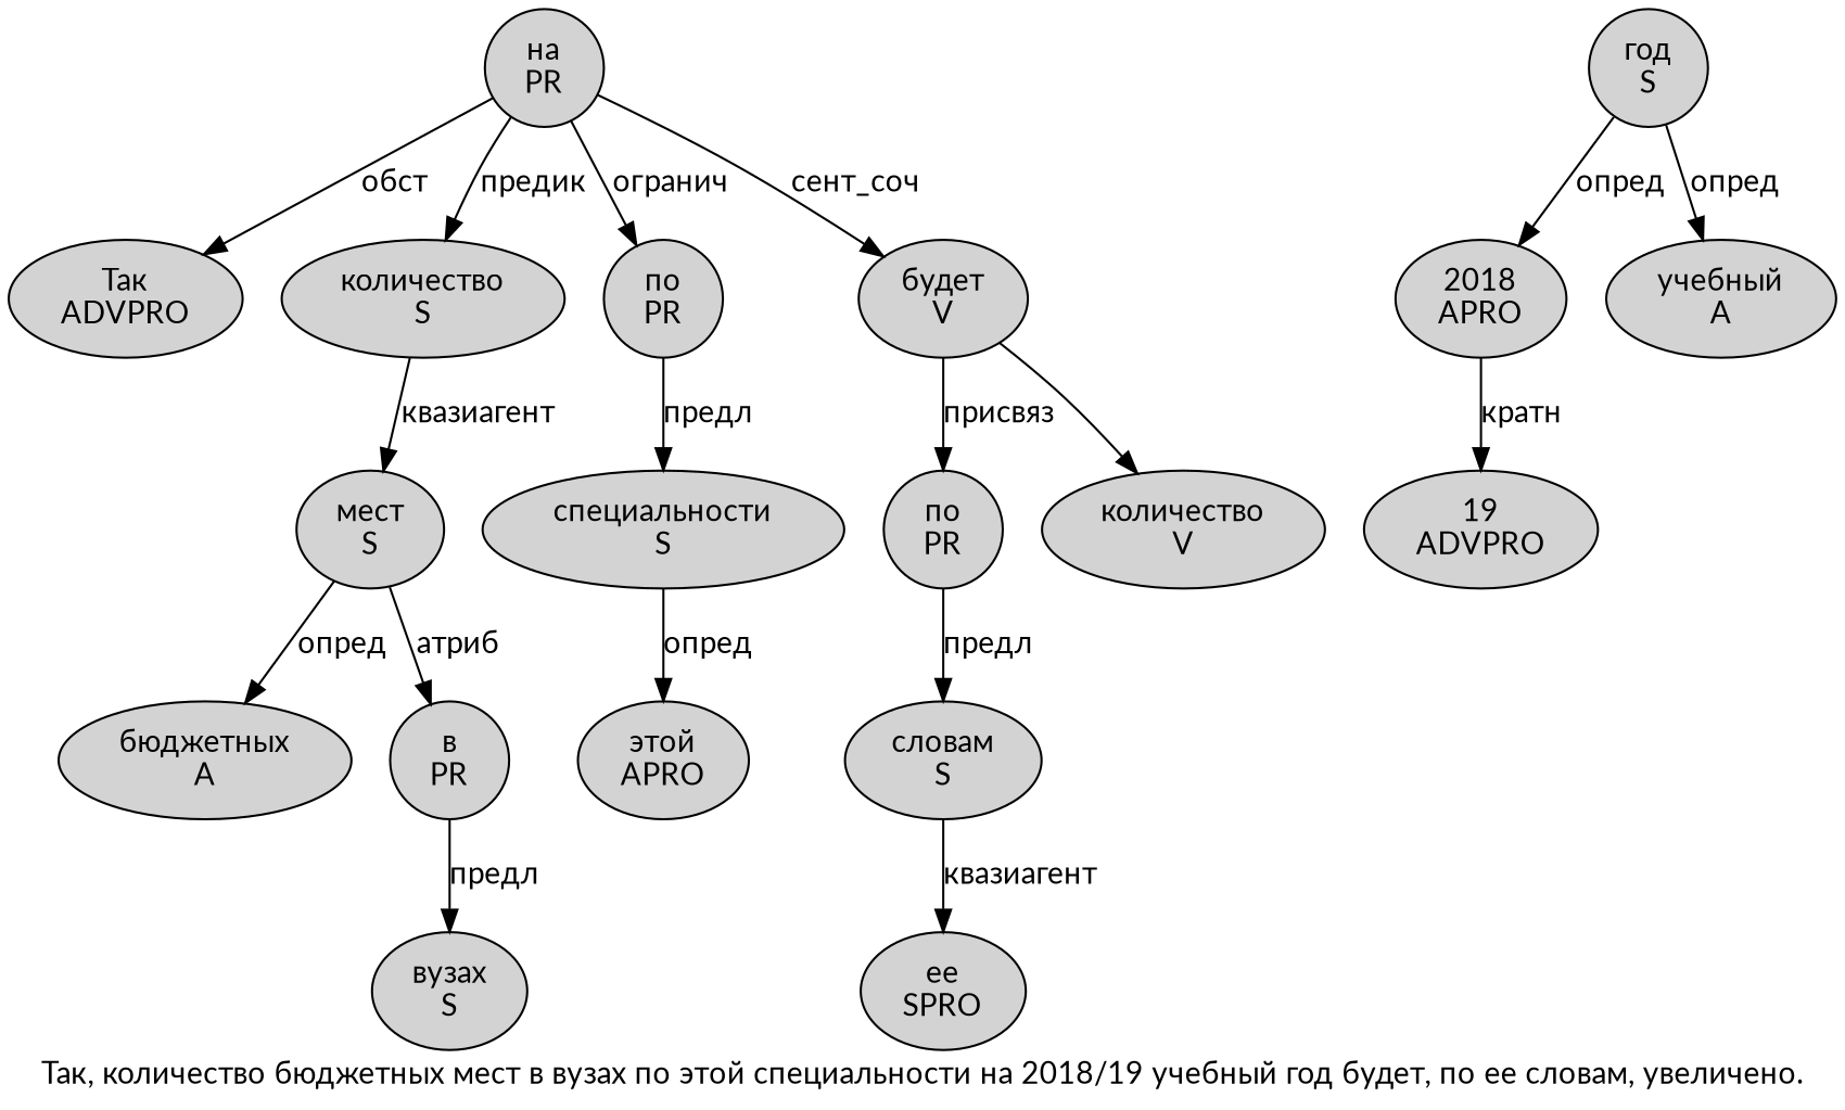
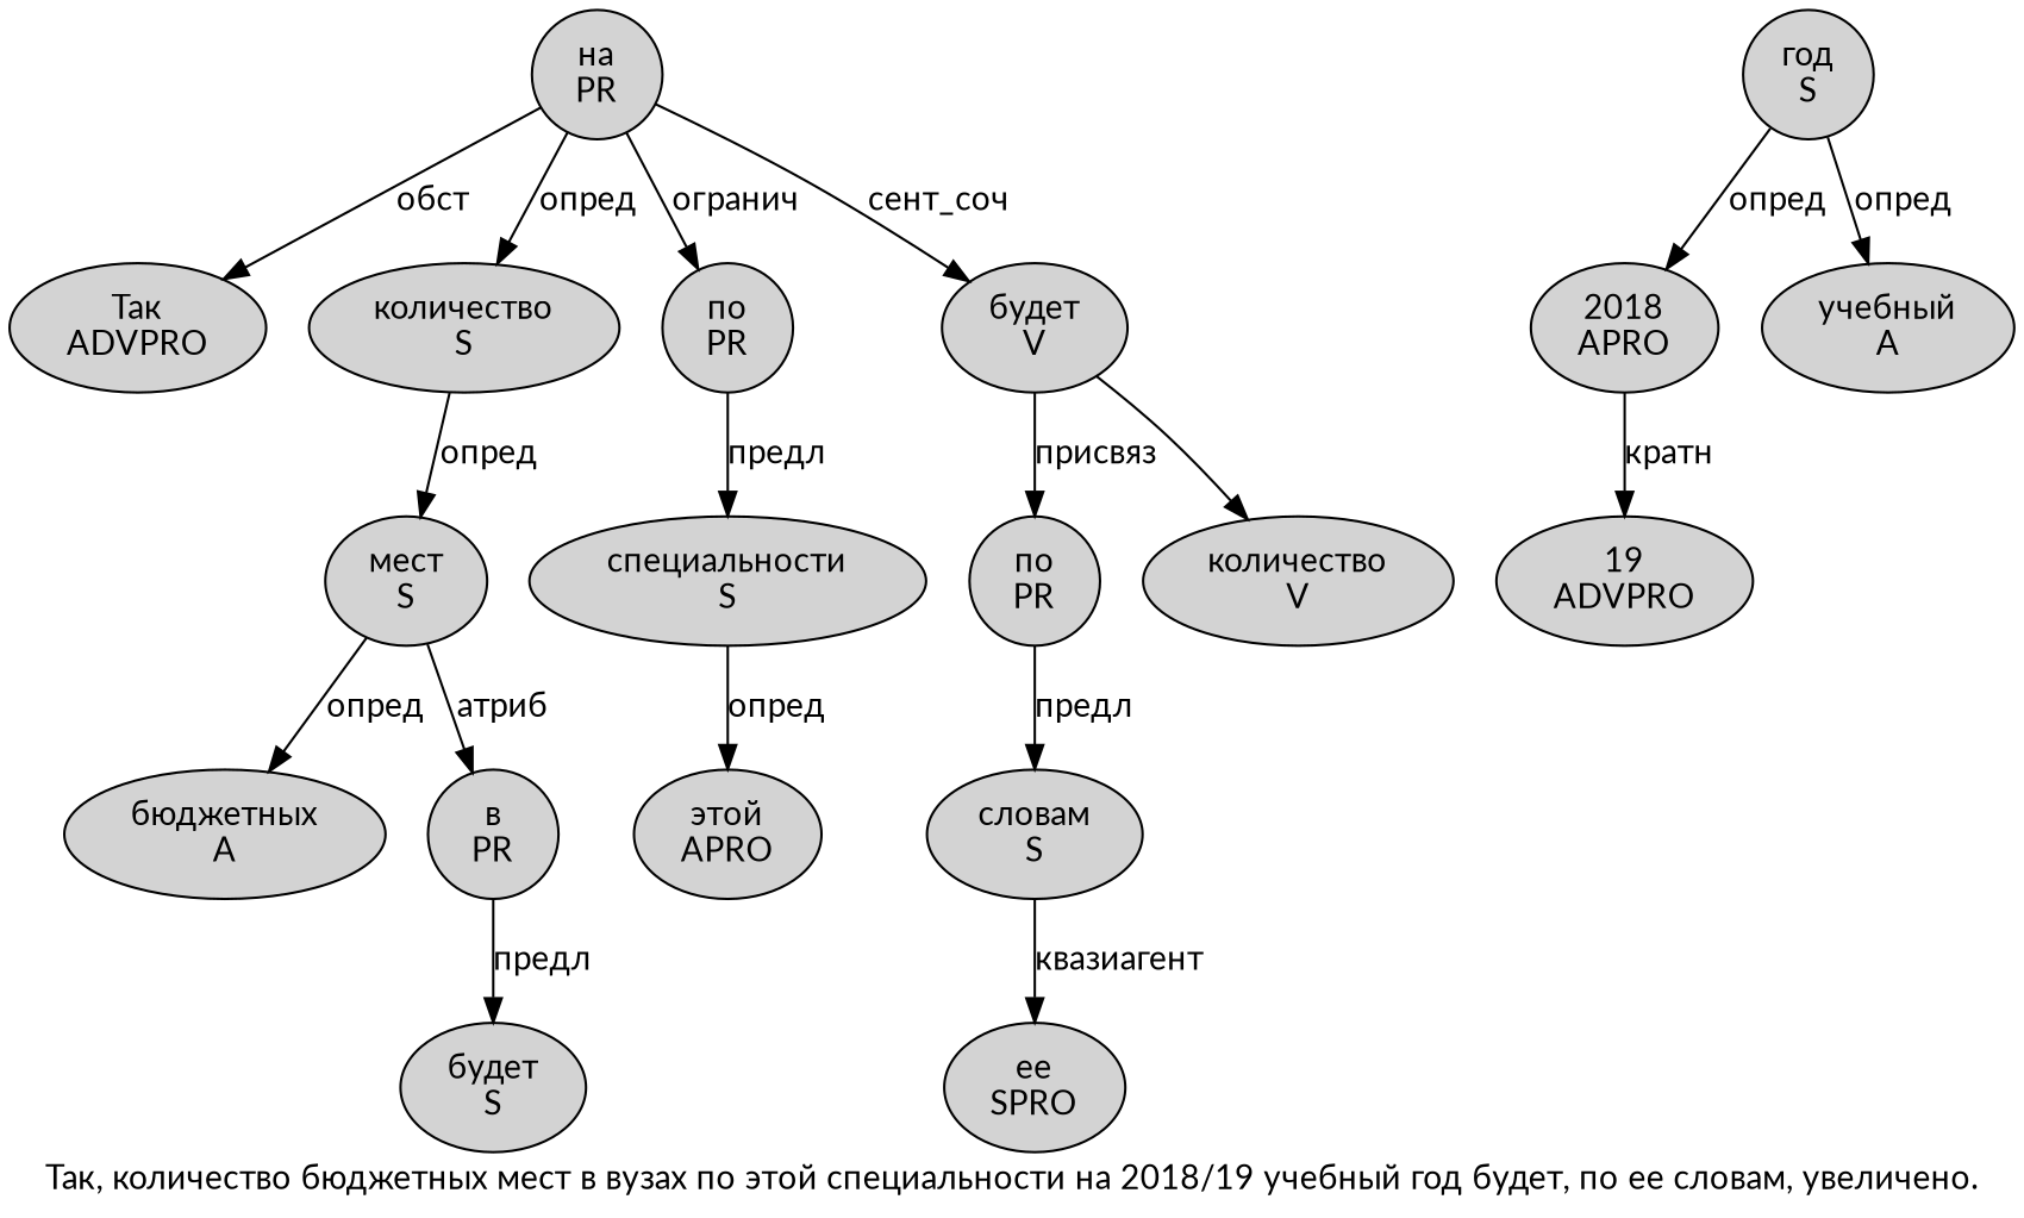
  digraph {
    fontname=Lato
    label="Так, количество бюджетных мест в вузах по этой специальности на 2018/19 учебный год будет, по ее словам, увеличено."
    node [fillcolor=lightgray fontname=Lato penwidth=1 shape=ellipse style=filled]
    edge [fontname=Lato]
    n1 [label="Так\nADVPRO"]
    n2 [label="количество\nS"]
    n3 [label="мест\nS"]
    n4 [label="бюджетных\nA"]
    n5 [label="в\nPR"]
-   n6 [label="вузах\nS"]
+   n6 [label="будет\nS"]
    n7 [label="по\nPR"]
    n8 [label="специальности\nS"]
    n9 [label="этой\nAPRO"]
    n10 [label="на\nPR"]
    n11 [label="будет\nV"]
    n12 [label="год\nS"]
    n13 [label="2018\nAPRO"]
    n14 [label="учебный\nA"]
    n15 [label="по\nPR"]
    n16 [label="количество\nV"]
    n17 [label="19\nADVPRO"]
    n18 [label="словам\nS"]
    n19 [label="ее\nSPRO"]
-   n2 -> n3 [label="квазиагент"]
+   n2 -> n3 [label="опред"]
    n3 -> n4 [label="опред"]
    n3 -> n5 [label="атриб"]
    n5 -> n6 [label="предл"]
    n7 -> n8 [label="предл"]
    n8 -> n9 [label="опред"]
    n10 -> n1 [label="обст"]
-   n10 -> n2 [label="предик"]
+   n10 -> n2 [label="опред"]
    n10 -> n7 [label="огранич"]
    n10 -> n11 [label="сент_соч"]
    n11 -> n15 [label="присвяз"]
    n11 -> n16
    n12 -> n13 [label="опред"]
    n12 -> n14 [label="опред"]
    n13 -> n17 [label="кратн"]
    n15 -> n18 [label="предл"]
    n18 -> n19 [label="квазиагент"]
  }
